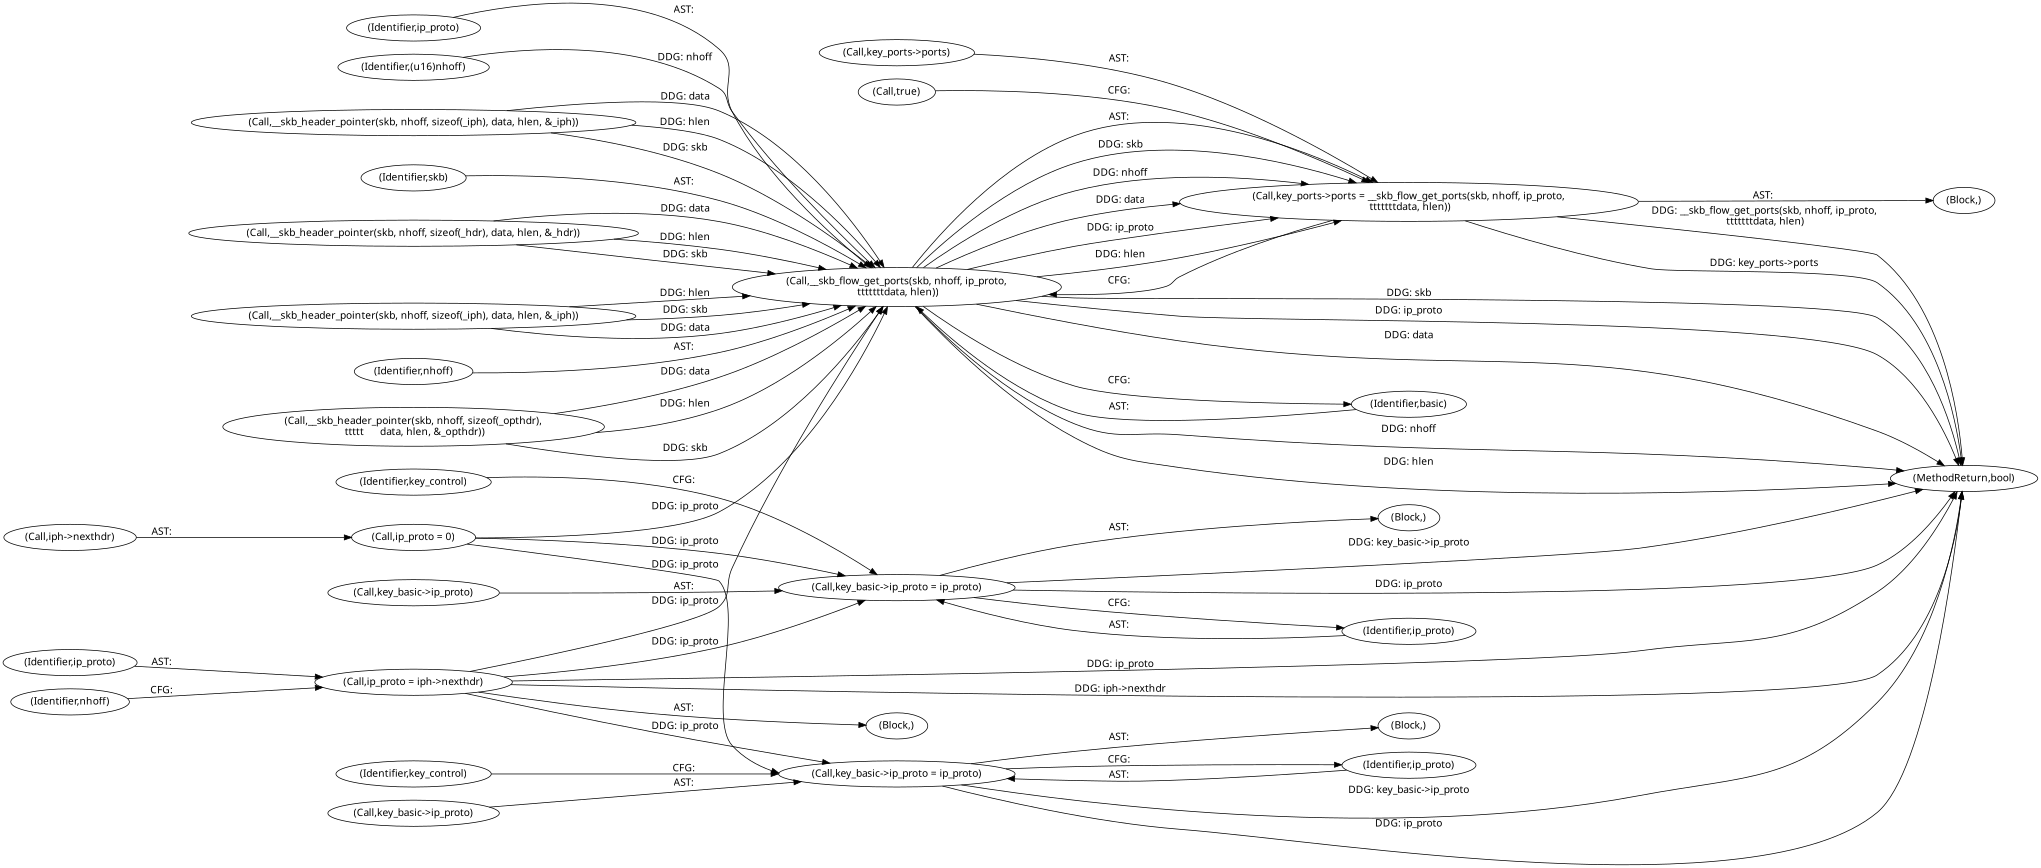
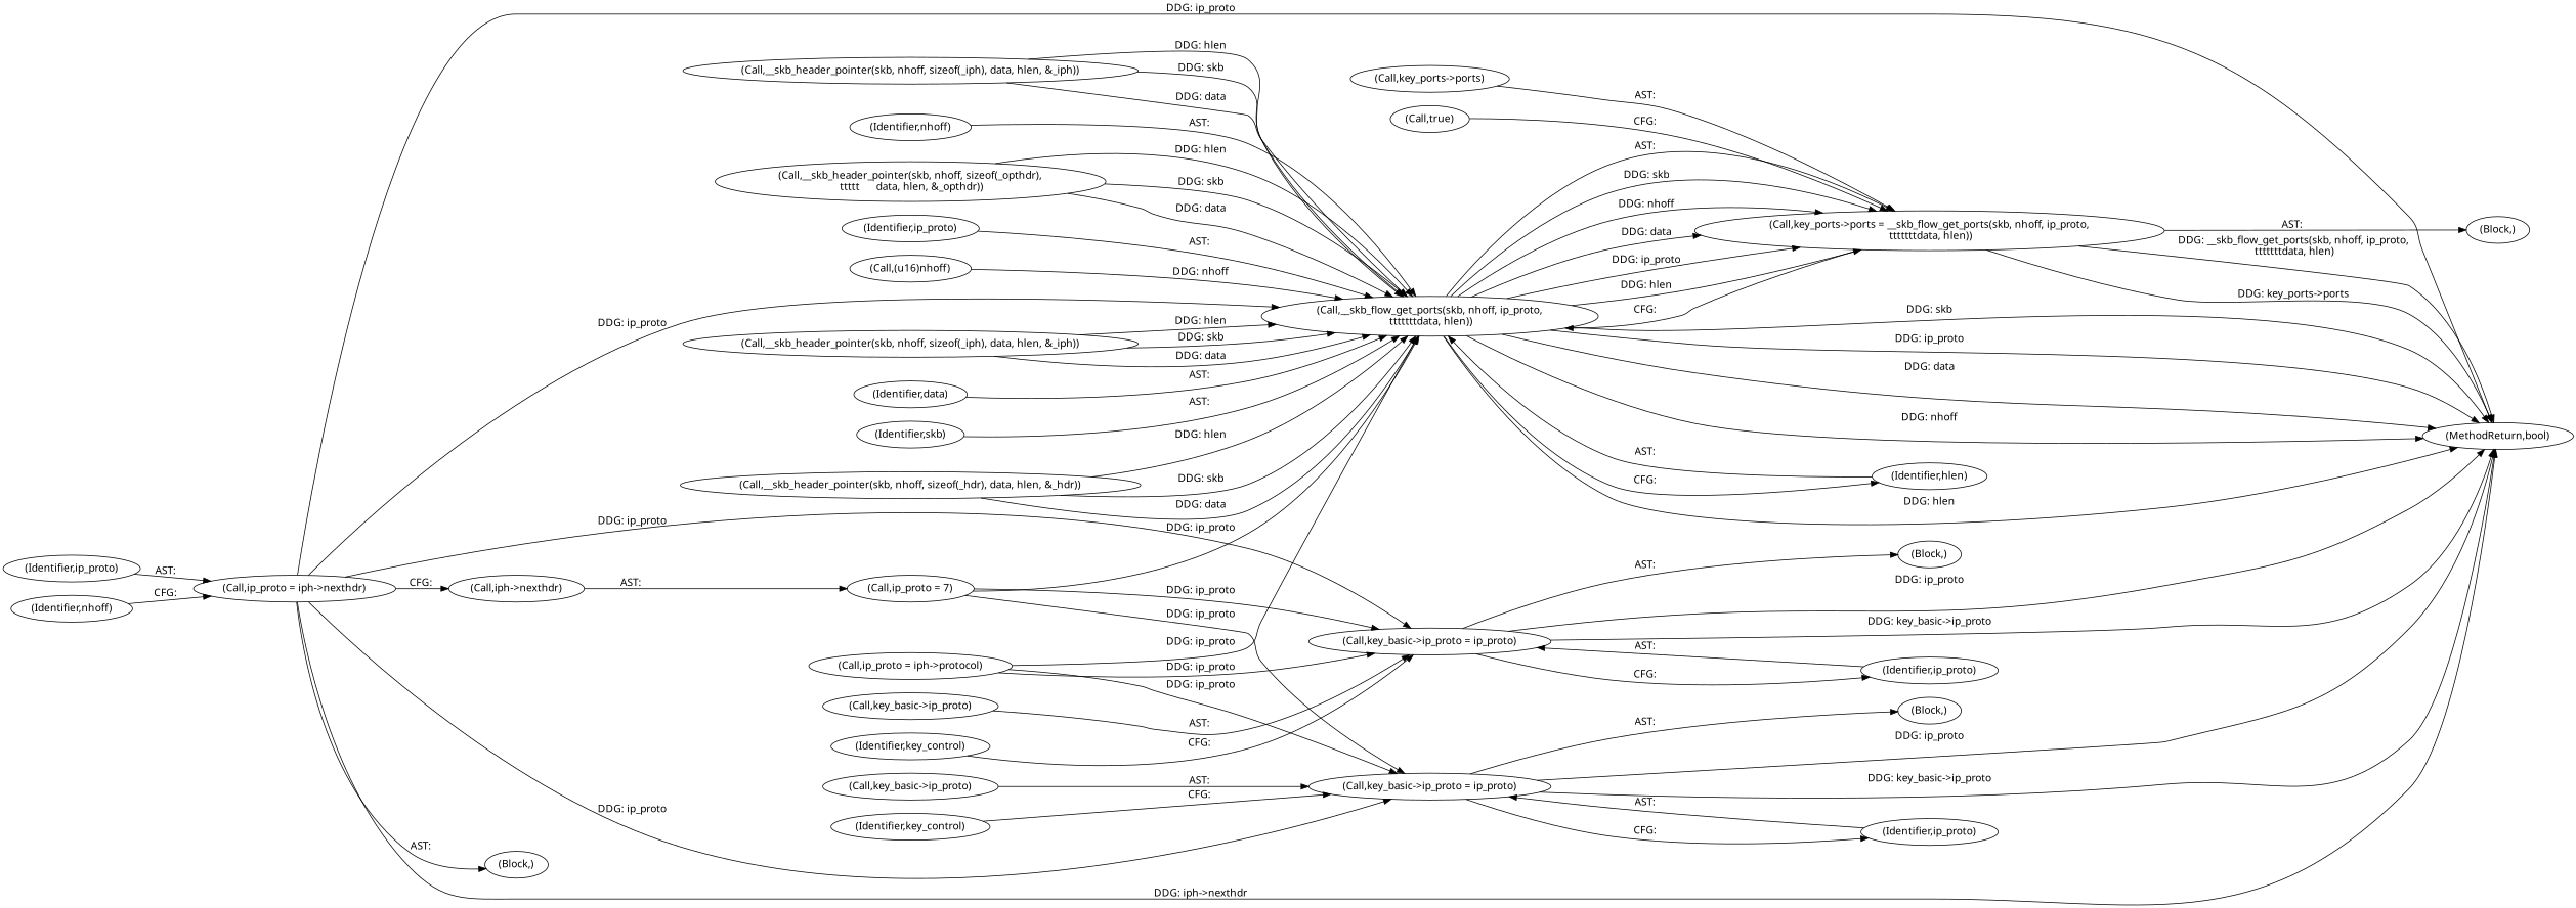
  digraph {
    fontname="Noto Sans"
    rankdir=LR
    node [fontname="Noto Sans"]
    edge [fontname="Noto Sans"]
    n1 [label="(Call,ip_proto = iph->nexthdr)"]
    n2 [label="(Call,key_basic->ip_proto = ip_proto)"]
    n3 [label="(Call,key_basic->ip_proto = ip_proto)"]
    n4 [label="(Call,__skb_flow_get_ports(skb, nhoff, ip_proto,\n \t\t\t\t\t\t\tdata, hlen))"]
    n5 [label="(MethodReturn,bool)"]
    n6 [label="(Block,)"]
    n7 [label="(Call,iph->nexthdr)"]
    n8 [label="(Identifier,ip_proto)"]
    n9 [label="(Block,)"]
    n10 [label="(Identifier,ip_proto)"]
    n11 [label="(Block,)"]
    n12 [label="(Call,key_ports->ports = __skb_flow_get_ports(skb, nhoff, ip_proto,\n \t\t\t\t\t\t\tdata, hlen))"]
-   n13 [label="(Identifier,basic)"]
-   n14 [label="(Call,ip_proto = 0)"]
+   n13 [label="(Identifier,hlen)"]
+   n14 [label="(Call,ip_proto = 7)"]
    n15 [label="(Block,)"]
    n16 [label="(Call,__skb_header_pointer(skb, nhoff, sizeof(_iph), data, hlen, &_iph))"]
    n17 [label="(Call,key_ports->ports)"]
    n18 [label="(Call,key_basic->ip_proto)"]
    n19 [label="(Call,true)"]
    n20 [label="(Call,key_basic->ip_proto)"]
+   n21 [label="(Identifier,data)"]
    n22 [label="(Identifier,key_control)"]
    n23 [label="(Identifier,skb)"]
+   n24 [label="(Call,ip_proto = iph->protocol)"]
    n25 [label="(Identifier,key_control)"]
    n26 [label="(Call,__skb_header_pointer(skb, nhoff, sizeof(_hdr), data, hlen, &_hdr))"]
    n27 [label="(Identifier,ip_proto)"]
    n28 [label="(Call,__skb_header_pointer(skb, nhoff, sizeof(_iph), data, hlen, &_iph))"]
    n29 [label="(Identifier,nhoff)"]
    n30 [label="(Call,__skb_header_pointer(skb, nhoff, sizeof(_opthdr),\n \t\t\t\t\t      data, hlen, &_opthdr))"]
    n31 [label="(Identifier,ip_proto)"]
-   n32 [label="(Identifier,(u16)nhoff)"]
+   n32 [label="(Call,(u16)nhoff)"]
    n33 [label="(Identifier,nhoff)"]
    n1 -> n2 [label="DDG: ip_proto"]
    n1 -> n3 [label="DDG: ip_proto"]
    n1 -> n4 [label="DDG: ip_proto"]
    n1 -> n5 [label="DDG: iph->nexthdr"]
    n1 -> n5 [label="DDG: ip_proto"]
    n1 -> n6 [label="AST: "]
+   n1 -> n7 [label="CFG: "]
    n2 -> n5 [label="DDG: ip_proto"]
    n2 -> n5 [label="DDG: key_basic->ip_proto"]
    n2 -> n8 [label="CFG: "]
    n2 -> n9 [label="AST: "]
    n3 -> n5 [label="DDG: ip_proto"]
    n3 -> n5 [label="DDG: key_basic->ip_proto"]
    n3 -> n10 [label="CFG: "]
    n3 -> n11 [label="AST: "]
    n4 -> n5 [label="DDG: skb"]
    n4 -> n5 [label="DDG: ip_proto"]
    n4 -> n5 [label="DDG: data"]
    n4 -> n5 [label="DDG: nhoff"]
    n4 -> n5 [label="DDG: hlen"]
    n4 -> n12 [label="AST: "]
    n4 -> n12 [label="DDG: skb"]
    n4 -> n12 [label="DDG: nhoff"]
    n4 -> n12 [label="DDG: data"]
    n4 -> n12 [label="DDG: ip_proto"]
    n4 -> n12 [label="DDG: hlen"]
    n4 -> n13 [label="CFG: "]
    n7 -> n14 [label="AST: "]
    n8 -> n2 [label="AST: "]
    n10 -> n3 [label="AST: "]
    n12 -> n4 [label="CFG: "]
    n12 -> n5 [label="DDG: __skb_flow_get_ports(skb, nhoff, ip_proto,\n \t\t\t\t\t\t\tdata, hlen)"]
    n12 -> n5 [label="DDG: key_ports->ports"]
    n12 -> n15 [label="AST: "]
    n13 -> n4 [label="AST: "]
    n14 -> n2 [label="DDG: ip_proto"]
    n14 -> n3 [label="DDG: ip_proto"]
    n14 -> n4 [label="DDG: ip_proto"]
    n16 -> n4 [label="DDG: skb"]
    n16 -> n4 [label="DDG: data"]
    n16 -> n4 [label="DDG: hlen"]
    n17 -> n12 [label="AST: "]
    n18 -> n3 [label="AST: "]
    n19 -> n12 [label="CFG: "]
    n20 -> n2 [label="AST: "]
+   n21 -> n4 [label="AST: "]
    n22 -> n3 [label="CFG: "]
    n23 -> n4 [label="AST: "]
+   n24 -> n2 [label="DDG: ip_proto"]
+   n24 -> n3 [label="DDG: ip_proto"]
+   n24 -> n4 [label="DDG: ip_proto"]
    n25 -> n2 [label="CFG: "]
    n26 -> n4 [label="DDG: skb"]
    n26 -> n4 [label="DDG: data"]
    n26 -> n4 [label="DDG: hlen"]
    n27 -> n1 [label="AST: "]
    n28 -> n4 [label="DDG: skb"]
    n28 -> n4 [label="DDG: data"]
    n28 -> n4 [label="DDG: hlen"]
    n29 -> n4 [label="AST: "]
    n30 -> n4 [label="DDG: skb"]
    n30 -> n4 [label="DDG: data"]
    n30 -> n4 [label="DDG: hlen"]
    n31 -> n4 [label="AST: "]
    n32 -> n4 [label="DDG: nhoff"]
    n33 -> n1 [label="CFG: "]
  }
